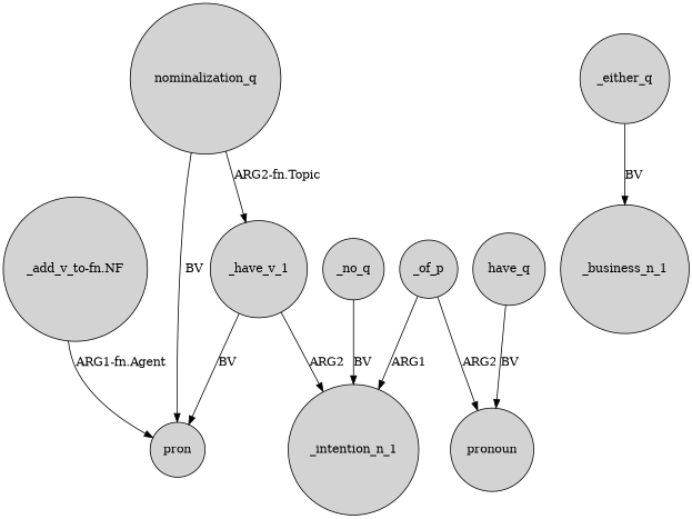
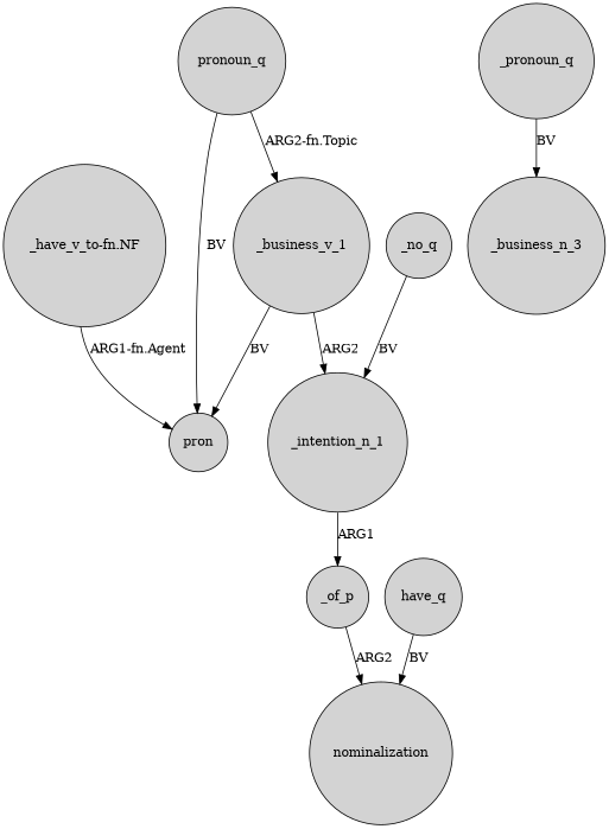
  digraph {
    node [shape=circle style=filled]
-   _have_v_1
+   _have_v_1 [label=_business_v_1]
    pron
    _intention_n_1
-   "_add_v_to-fn.NF"
+   "_add_v_to-fn.NF" [label="_have_v_to-fn.NF"]
    _no_q
    _of_p
-   nominalization [label=pronoun]
+   nominalization
    n8 [label=have_q]
-   _either_q
-   _business_n_1
-   pronoun_q [label=nominalization_q]
+   _either_q [label=_pronoun_q]
+   _business_n_1 [label=_business_n_3]
+   pronoun_q
    _have_v_1 -> pron [label=BV]
    _have_v_1 -> _intention_n_1 [label=ARG2]
    "_add_v_to-fn.NF" -> pron [label="ARG1-fn.Agent"]
    _no_q -> _intention_n_1 [label=BV]
-   _of_p -> _intention_n_1 [label=ARG1]
+   _intention_n_1 -> _of_p [label=ARG1]
    _of_p -> nominalization [label=ARG2]
    n8 -> nominalization [label=BV]
    _either_q -> _business_n_1 [label=BV]
    pronoun_q -> _have_v_1 [label="ARG2-fn.Topic"]
    pronoun_q -> pron [label=BV]
  }
